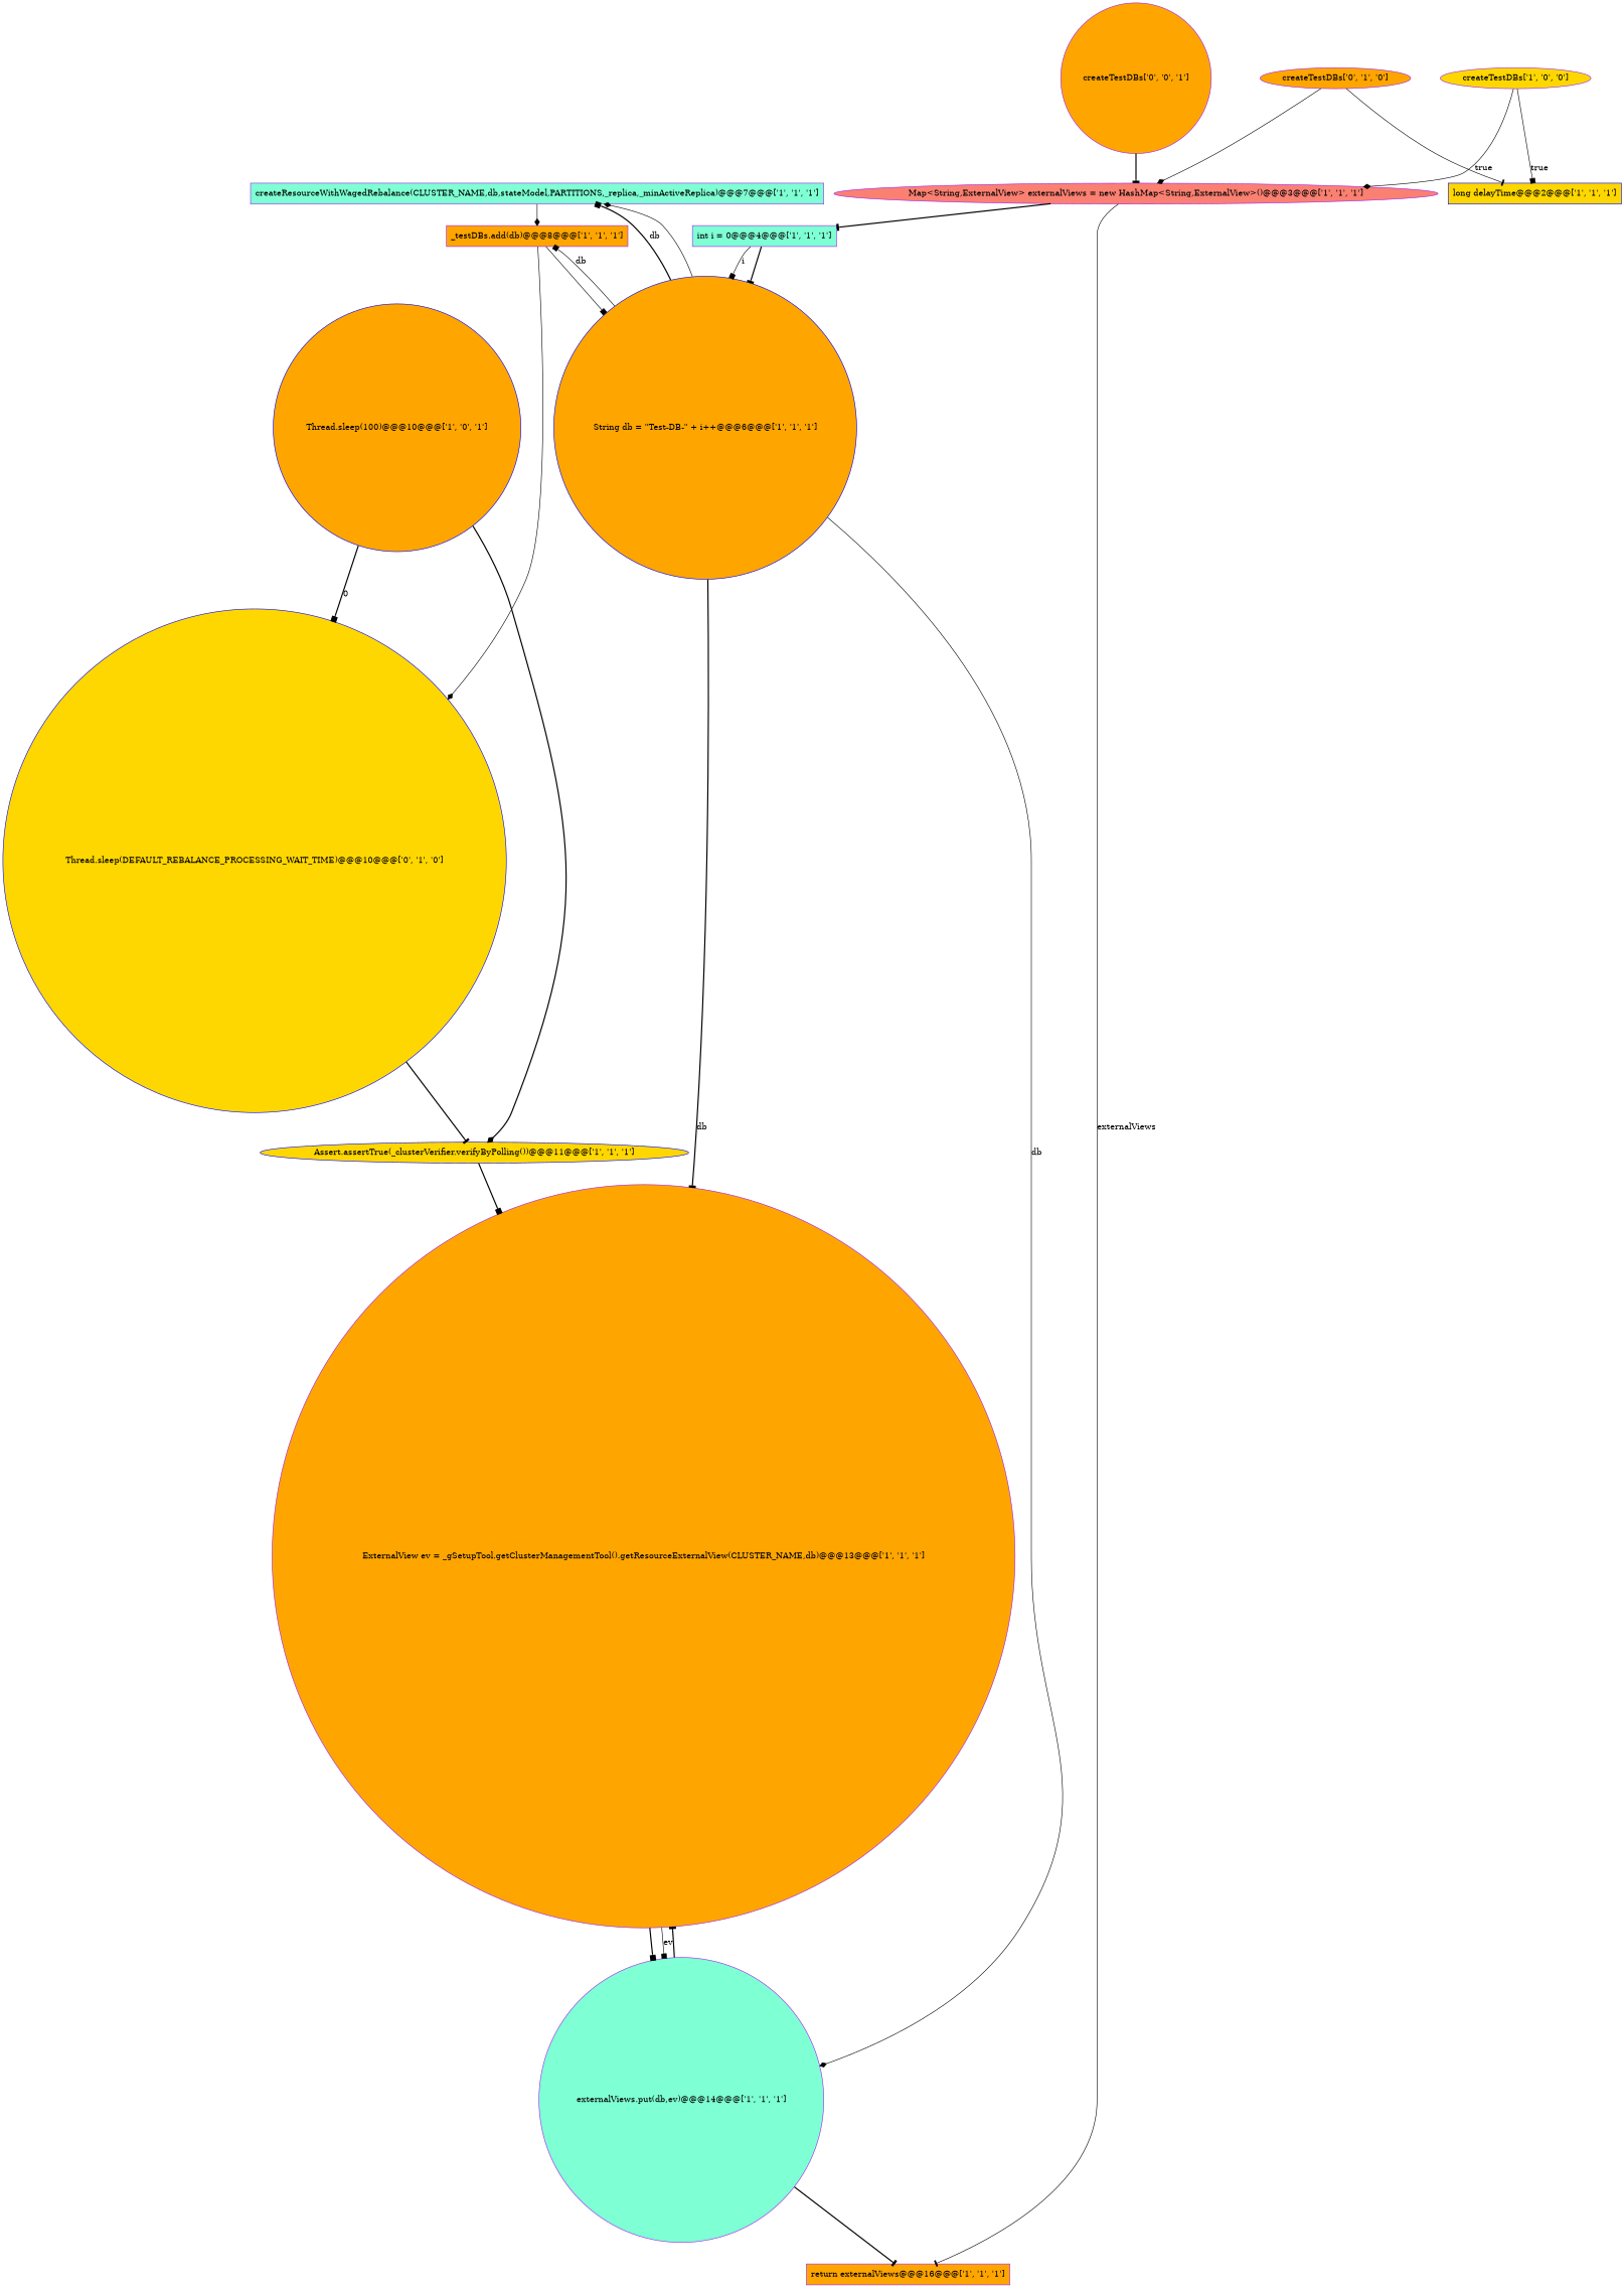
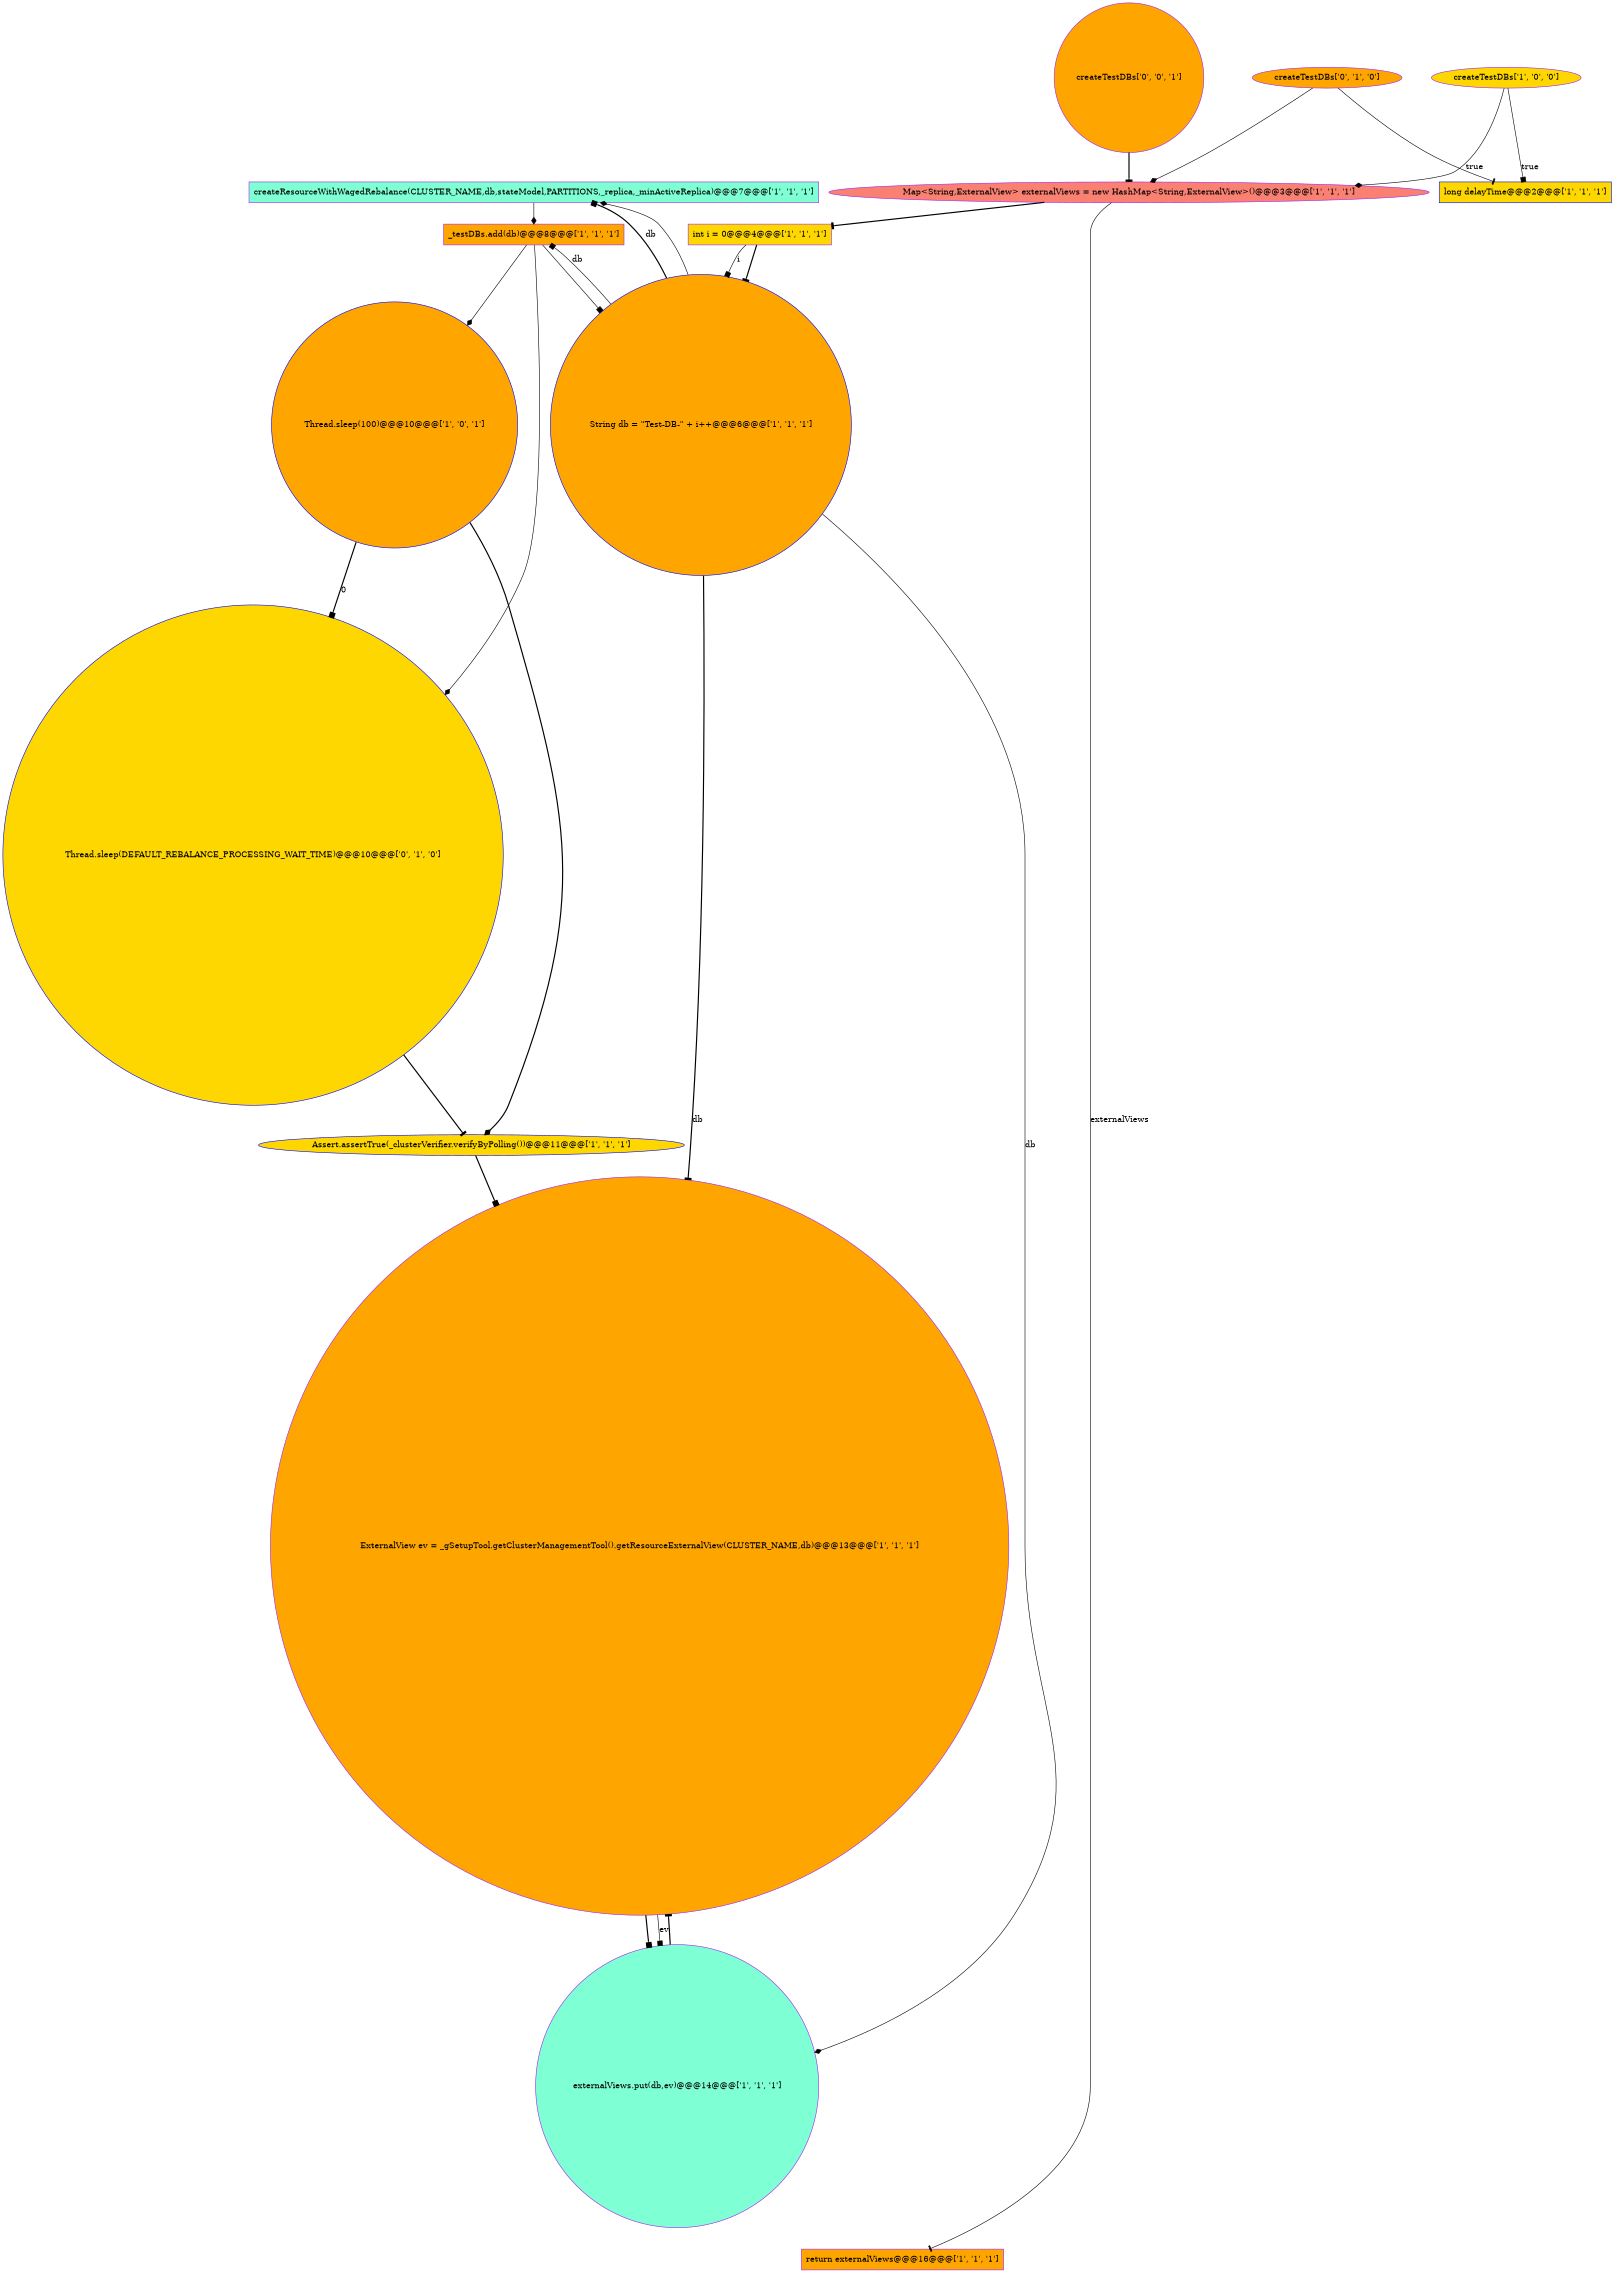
  digraph {
    node [color=purple fillcolor=orange shape=circle style=filled]
    edge [arrowhead=box style=solid]
    n1 [fillcolor=aquamarine label="createResourceWithWagedRebalance(CLUSTER_NAME,db,stateModel,PARTITIONS,_replica,_minActiveReplica)@@@7@@@['1', '1', '1']" shape=box]
    n2 [label="_testDBs.add(db)@@@8@@@['1', '1', '1']" shape=box]
    n3 [color=blue label="Thread.sleep(100)@@@10@@@['1', '0', '1']"]
    n4 [color=blue fillcolor=gold label="Thread.sleep(DEFAULT_REBALANCE_PROCESSING_WAIT_TIME)@@@10@@@['0', '1', '0']"]
    n5 [color=blue label="String db = \"Test-DB-\" + i++@@@6@@@['1', '1', '1']"]
    n6 [color=blue fillcolor=gold label="Assert.assertTrue(_clusterVerifier.verifyByPolling())@@@11@@@['1', '1', '1']" shape=ellipse]
    n7 [label="ExternalView ev = _gSetupTool.getClusterManagementTool().getResourceExternalView(CLUSTER_NAME,db)@@@13@@@['1', '1', '1']"]
    n8 [fillcolor=aquamarine label="externalViews.put(db,ev)@@@14@@@['1', '1', '1']"]
    n9 [fillcolor=salmon label="Map<String,ExternalView> externalViews = new HashMap<String,ExternalView>()@@@3@@@['1', '1', '1']" shape=ellipse]
-   n10 [fillcolor=aquamarine label="int i = 0@@@4@@@['1', '1', '1']" shape=box]
+   n10 [fillcolor=gold label="int i = 0@@@4@@@['1', '1', '1']" shape=box]
    n11 [label="return externalViews@@@16@@@['1', '1', '1']" shape=box]
    n12 [color=blue fillcolor=gold label="long delayTime@@@2@@@['1', '1', '1']" shape=box]
    n13 [label="createTestDBs['0', '0', '1']"]
    n14 [label="createTestDBs['0', '1', '0']" shape=ellipse]
    n15 [fillcolor=gold label="createTestDBs['1', '0', '0']" shape=ellipse]
    n1 -> n2 [arrowhead=diamond]
+   n2 -> n3 [arrowhead=diamond]
    n2 -> n4 [arrowhead=diamond]
    n2 -> n5
    n3 -> n4 [label=0 style=bold]
    n3 -> n6 [arrowhead=diamond style=bold]
    n4 -> n6 [arrowhead=tee style=bold]
    n5 -> n1 [label=db style=bold]
    n5 -> n1 [arrowhead=diamond]
    n5 -> n2 [label=db]
    n5 -> n7 [arrowhead=tee label=db style=bold]
    n5 -> n8 [arrowhead=diamond label=db]
    n6 -> n7 [style=bold]
    n7 -> n8 [style=bold]
    n7 -> n8 [label=ev]
    n8 -> n7 [arrowhead=tee style=bold]
-   n8 -> n11 [arrowhead=tee style=bold]
    n9 -> n10 [arrowhead=tee style=bold]
    n9 -> n11 [arrowhead=tee label=externalViews]
    n10 -> n5 [label=i]
    n10 -> n5 [arrowhead=tee style=bold]
    n13 -> n9 [arrowhead=tee style=bold]
    n14 -> n9 [arrowhead=diamond]
    n14 -> n12 [arrowhead=tee label=true]
    n15 -> n9 [arrowhead=diamond]
    n15 -> n12 [label=true]
  }
